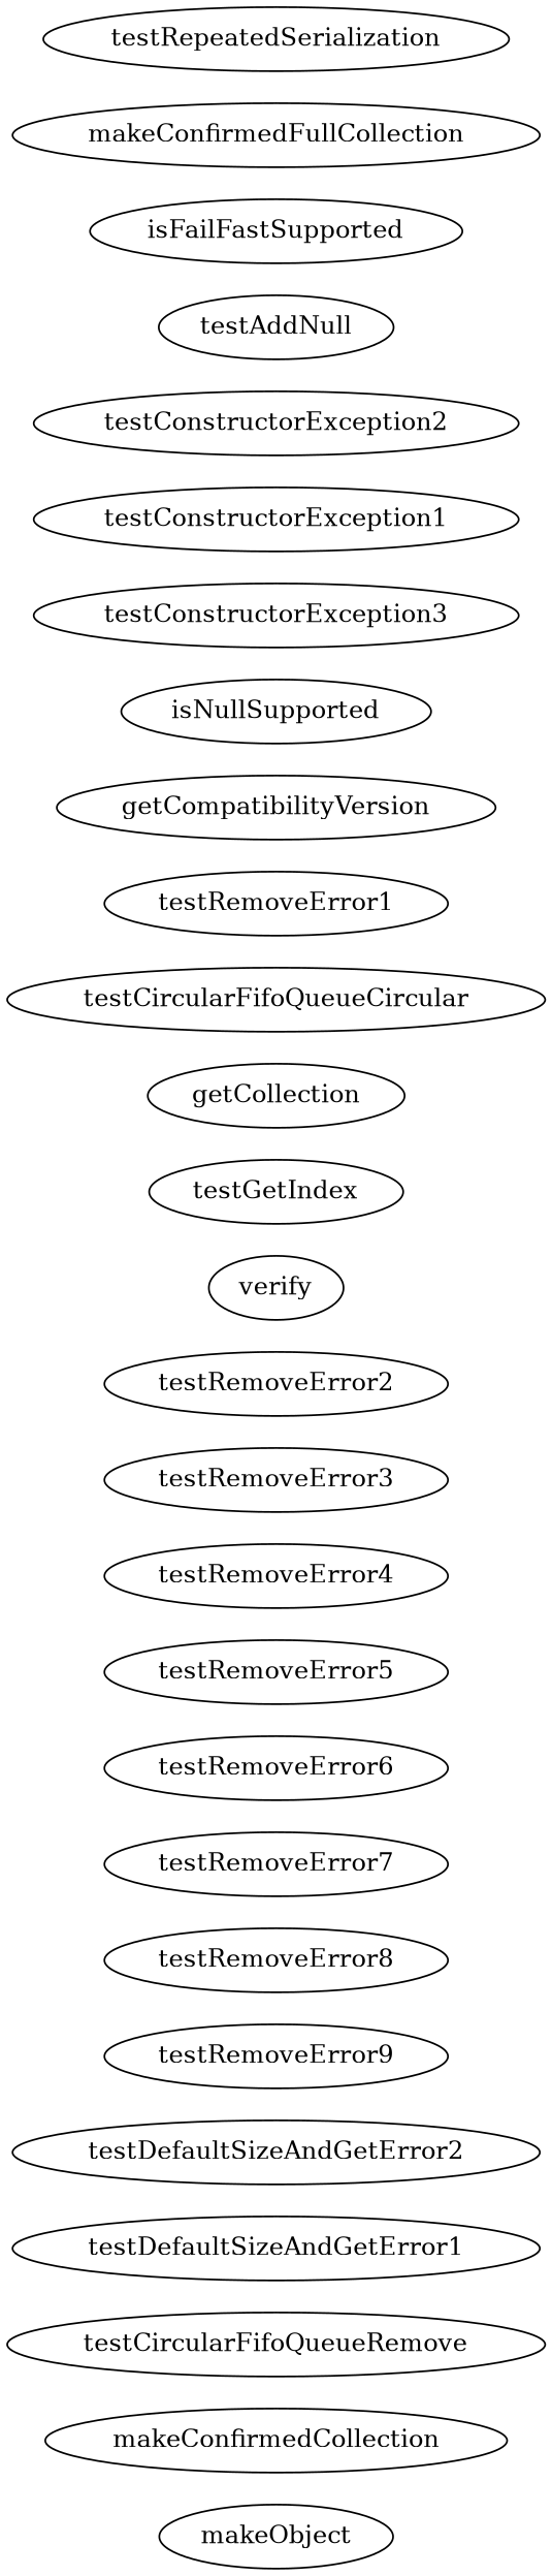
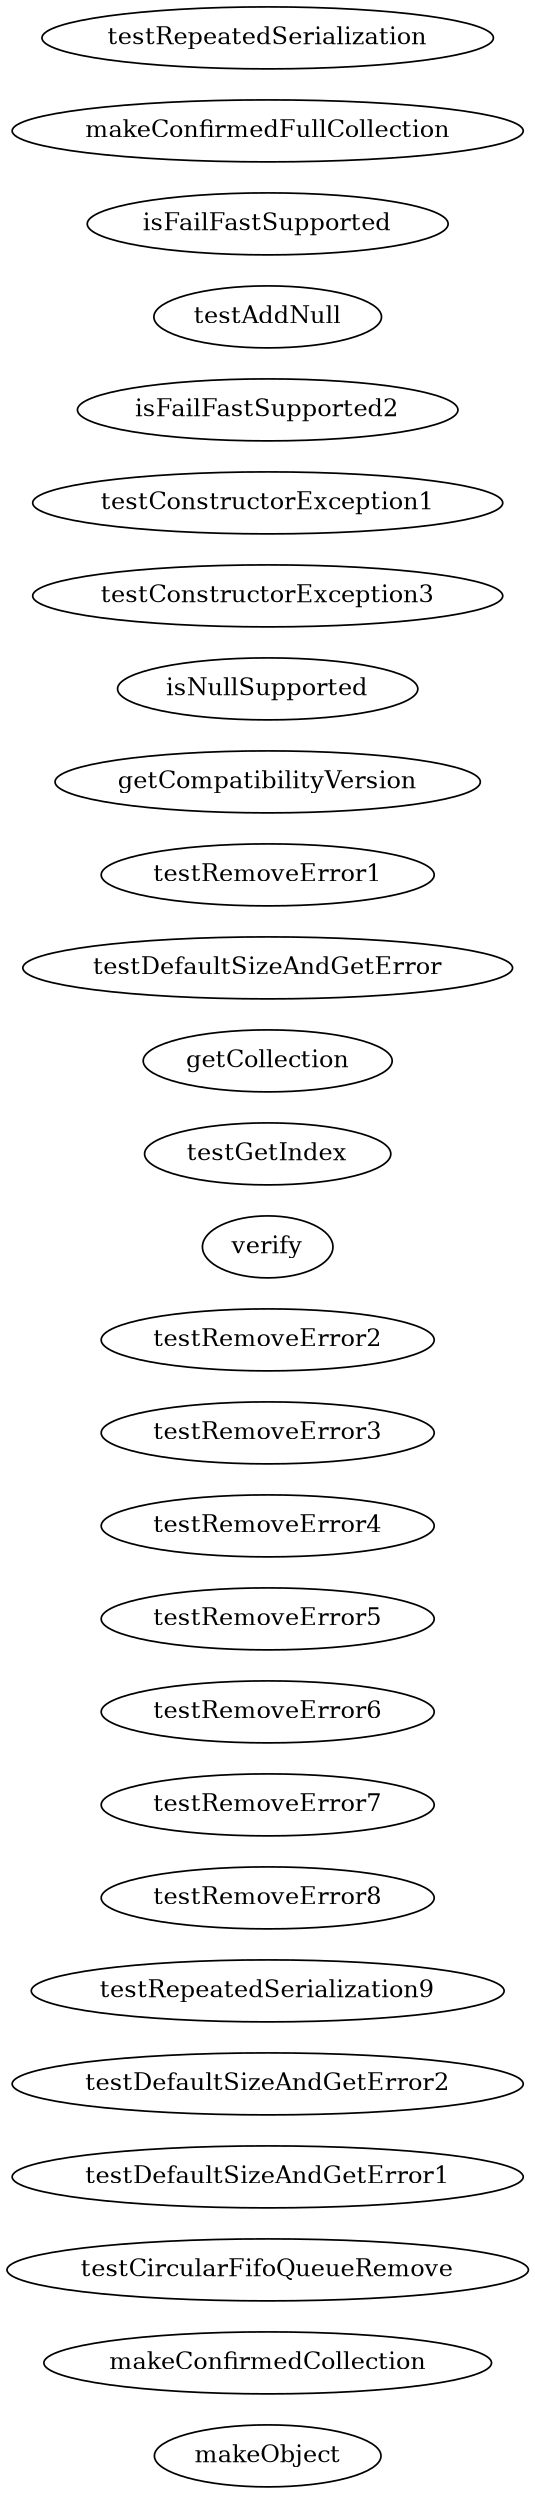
  digraph {
    rankdir=LR
    makeObject
    makeConfirmedCollection
    testCircularFifoQueueRemove
    testDefaultSizeAndGetError1
    testDefaultSizeAndGetError2
-   testRemoveError9
+   testRemoveError9 [label=testRepeatedSerialization9]
    testRemoveError8
    testRemoveError7
    testRemoveError6
    testRemoveError5
    testRemoveError4
    testRemoveError3
    testRemoveError2
    verify
    testGetIndex
    getCollection
-   testCircularFifoQueueCircular
+   testCircularFifoQueueCircular [label=testDefaultSizeAndGetError]
    testRemoveError1
    getCompatibilityVersion
    isNullSupported
    testConstructorException3
    testConstructorException1
-   testConstructorException2
+   testConstructorException2 [label=isFailFastSupported2]
    testAddNull
    isFailFastSupported
    makeConfirmedFullCollection
    testRepeatedSerialization
  }
